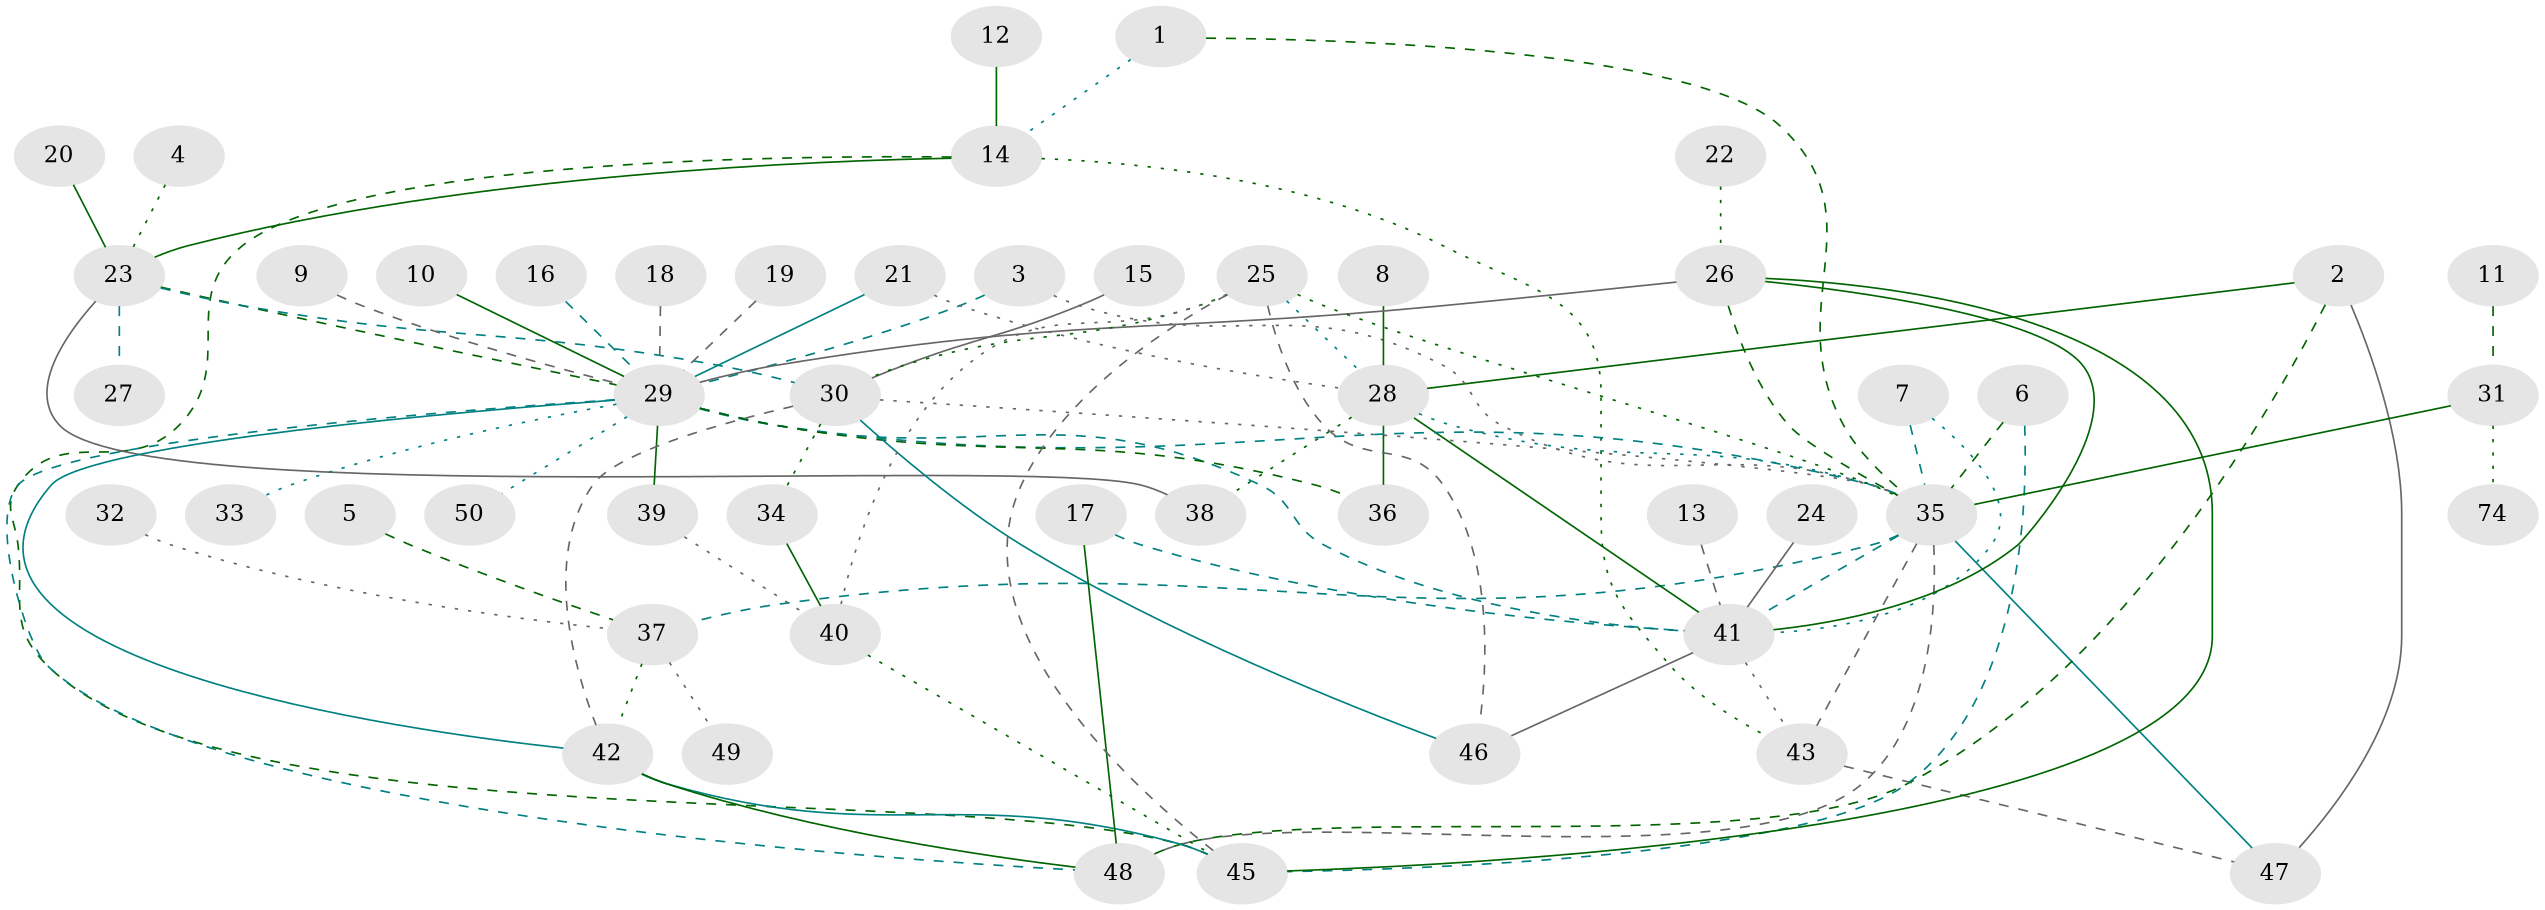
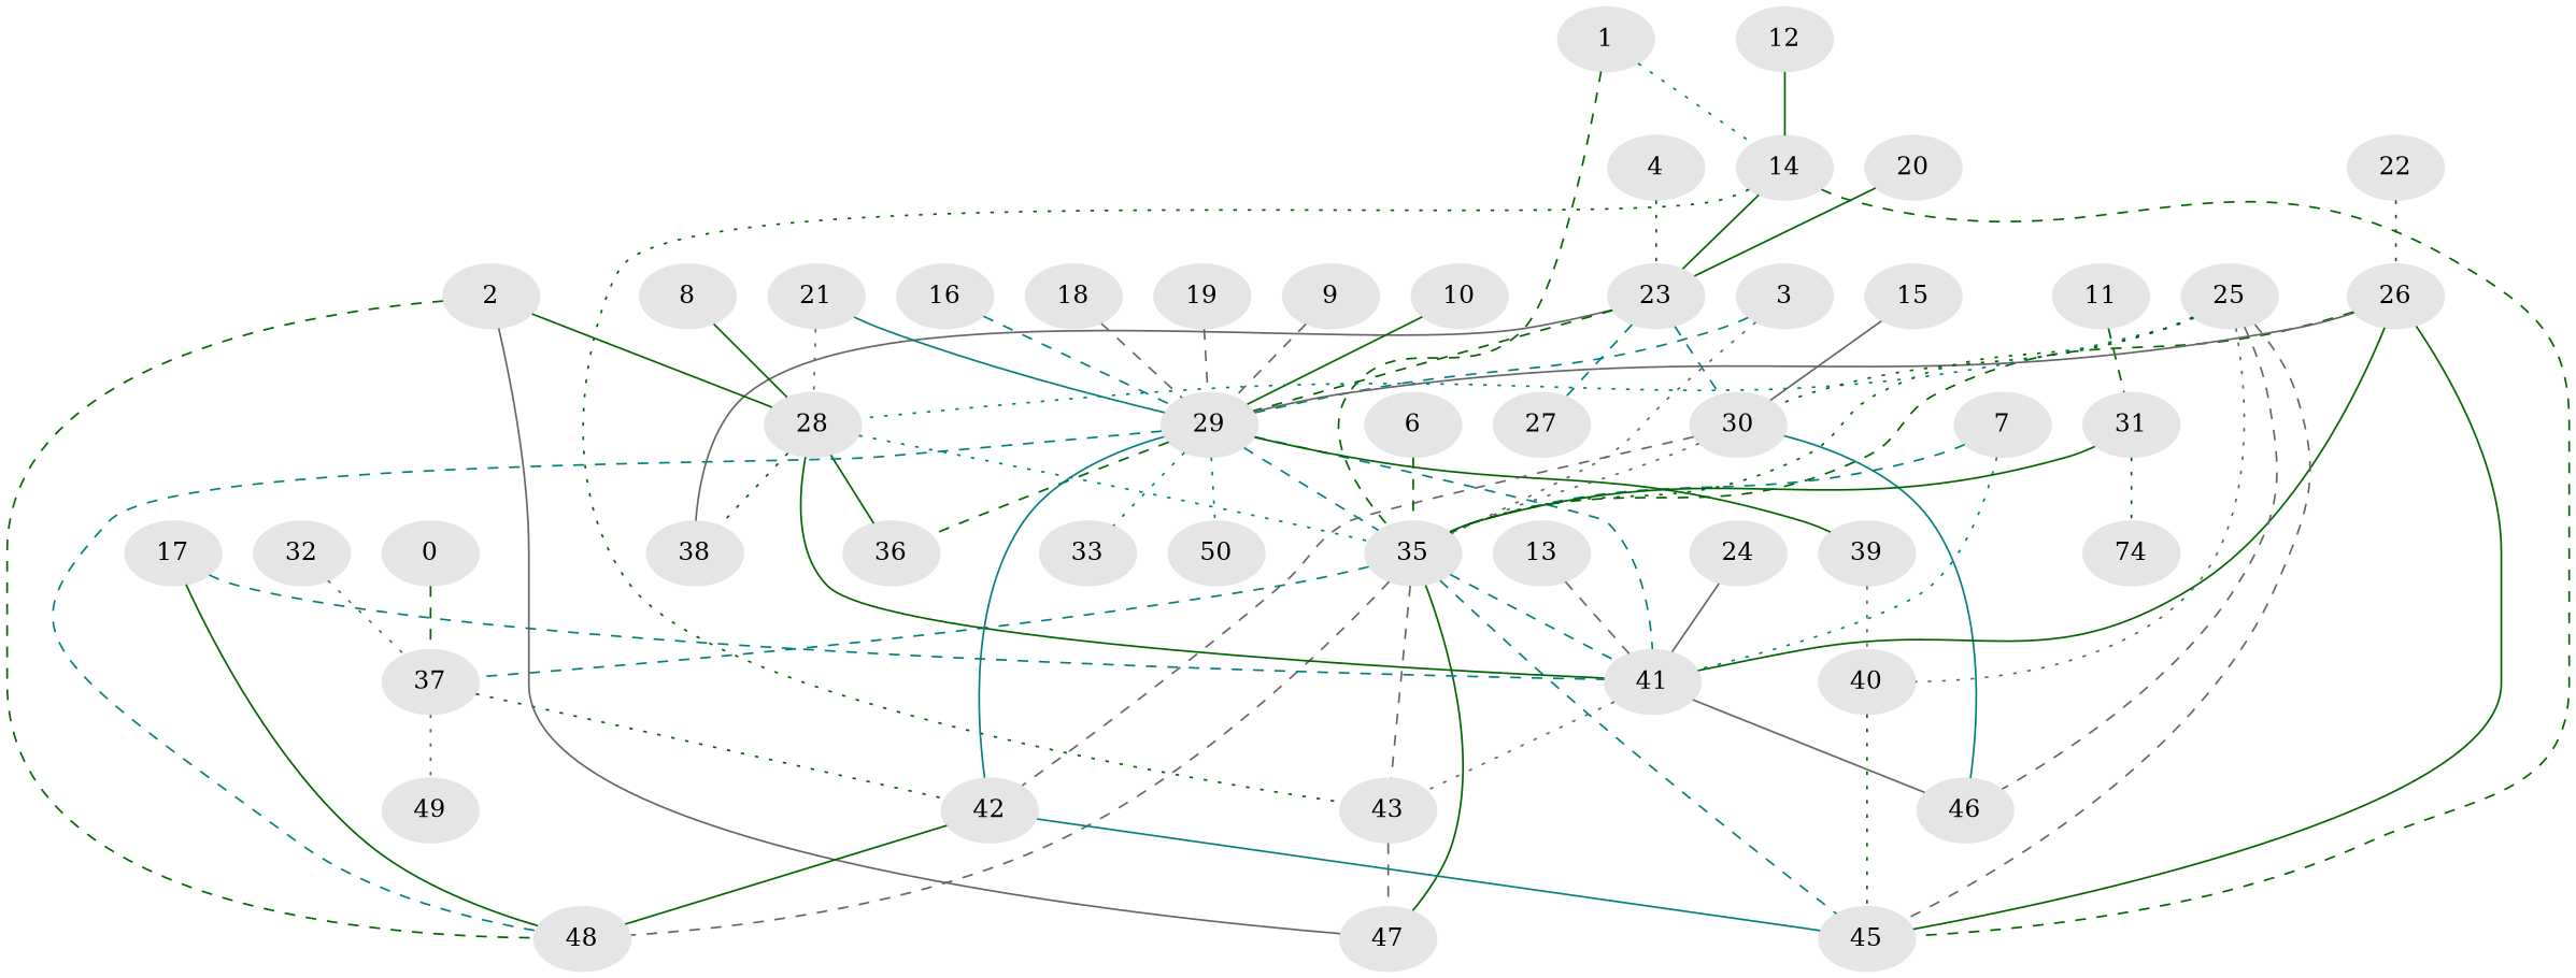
  graph {
    node [color=gray90 style=filled]
    edge [color=darkgreen style=dashed weight=1.0]
    1
    14
    35
    23
    43
    45
    47
    48
    37
    41
    2
    28
    38
    36
    3
    29
    33
    39
    42
    50
    4
    30
    27
-   5
+   5 [label=0]
    49
    6
    7
    46
    8
    9
    10
    11
    31
    n34 [label=74]
    12
    13
    15
-   34
    16
    17
    18
    19
    20
    21
    22
    26
    24
    25
    40
    32
    1 -- 14 [color=teal style=dotted]
    1 -- 35
    14 -- 23 [style=solid]
    14 -- 43 [style=dotted]
    14 -- 45
    35 -- 43 [color=gray40]
-   6 -- 45 [color=teal weight=2.0]
-   35 -- 47 [color=teal style=solid]
+   35 -- 45 [color=teal weight=2.0]
+   35 -- 47 [style=solid]
    35 -- 48 [color=gray40 weight=2.0]
    35 -- 37 [color=teal]
    35 -- 41 [color=teal]
    23 -- 38 [color=gray40 style=solid]
    23 -- 29
    23 -- 30 [color=teal]
    23 -- 27 [color=teal]
    43 -- 47 [color=gray40]
    37 -- 42 [style=dotted]
    37 -- 49 [color=gray40 style=dotted]
    41 -- 43 [color=gray40 style=dotted]
    41 -- 46 [color=gray40 style=solid]
    2 -- 47 [color=gray40 style=solid]
    2 -- 48
    2 -- 28 [style=solid]
    28 -- 35 [color=teal style=dotted]
    28 -- 41 [style=solid]
    28 -- 38 [style=dotted]
    28 -- 36 [style=solid]
    3 -- 35 [color=gray40 style=dotted]
    3 -- 29 [color=teal]
    29 -- 35 [color=teal]
    29 -- 48 [color=teal]
    29 -- 41 [color=teal]
    29 -- 36
    29 -- 33 [color=teal style=dotted]
    29 -- 39 [style=solid]
    29 -- 42 [color=teal style=solid]
    29 -- 50 [color=teal style=dotted]
    39 -- 40 [color=gray40 style=dotted]
    42 -- 45 [color=teal style=solid]
    42 -- 48 [style=solid]
    4 -- 23 [style=dotted]
    30 -- 35 [color=gray40 style=dotted]
    30 -- 42 [color=gray40]
    30 -- 46 [color=teal style=solid]
-   30 -- 34 [style=dotted]
    5 -- 37
    6 -- 35
    7 -- 35 [color=teal]
    7 -- 41 [color=teal style=dotted]
    8 -- 28 [style=solid]
    9 -- 29 [color=gray40]
    10 -- 29 [style=solid]
    11 -- 31
    31 -- 35 [style=solid]
    31 -- n34 [style=dotted]
    12 -- 14 [style=solid]
    13 -- 41 [color=gray40]
    15 -- 30 [color=gray40 style=solid]
-   34 -- 40 [style=solid]
    16 -- 29 [color=teal]
    17 -- 48 [style=solid]
    17 -- 41 [color=teal]
    18 -- 29 [color=gray40]
    19 -- 29 [color=gray40 weight=2.0]
    20 -- 23 [style=solid]
    21 -- 28 [color=gray40 style=dotted]
    21 -- 29 [color=teal style=solid]
    22 -- 26 [style=dotted]
    26 -- 35
    26 -- 45 [style=solid]
    26 -- 41 [style=solid]
    26 -- 29 [color=gray40 style=solid]
    24 -- 41 [color=gray40 style=solid]
    25 -- 35 [style=dotted]
    25 -- 45 [color=gray40]
    25 -- 28 [color=teal style=dotted]
    25 -- 30 [style=dotted]
    25 -- 46 [color=gray40]
    25 -- 40 [color=gray40 style=dotted]
    40 -- 45 [style=dotted]
    32 -- 37 [color=gray40 style=dotted]
  }
